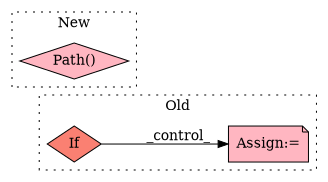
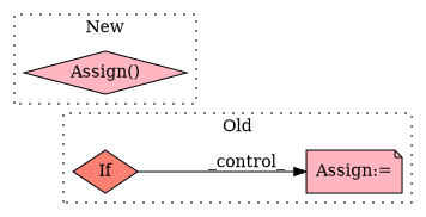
  digraph {
    rankdir=LR
    node [l=3 shape=diamond style=filled fillcolor=lightpink]
    n1 [a=96 label=If s=1853 fillcolor=salmon]
    n2 [a=68 label="Assign:=" s=1896 shape=note]
-   n3 [a=75 l="13,1" label="Path()" s="2803,2827"]
+   n3 [a=75 l="13,1" label="Assign()" s="2803,2827"]
    subgraph cluster_1 {
      label=Old
      style=dotted
      n1
      n2
    }
    subgraph cluster_2 {
      label=New
      style=dotted
      n3
    }
    n1 -> n2 [label=_control_]
  }
